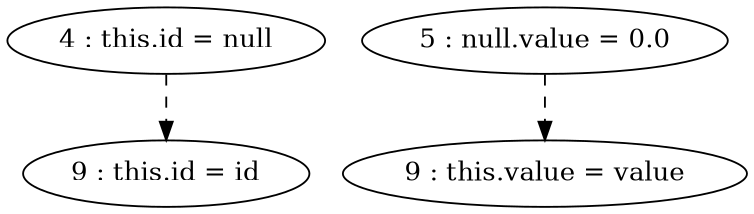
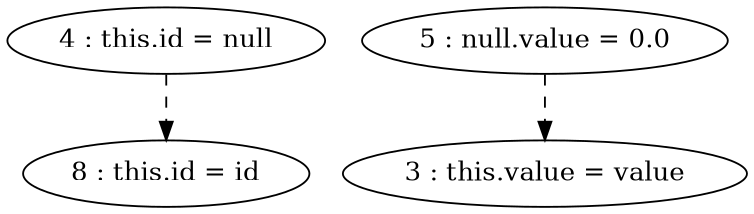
  digraph {
    edge [style=dashed]
    "4 : this.id = null"
-   "8 : this.id = id" [label="9 : this.id = id"]
+   "8 : this.id = id"
    n3 [label="5 : null.value = 0.0"]
-   "9 : this.value = value"
+   "9 : this.value = value" [label="3 : this.value = value"]
    "4 : this.id = null" -> "8 : this.id = id"
    n3 -> "9 : this.value = value"
  }
